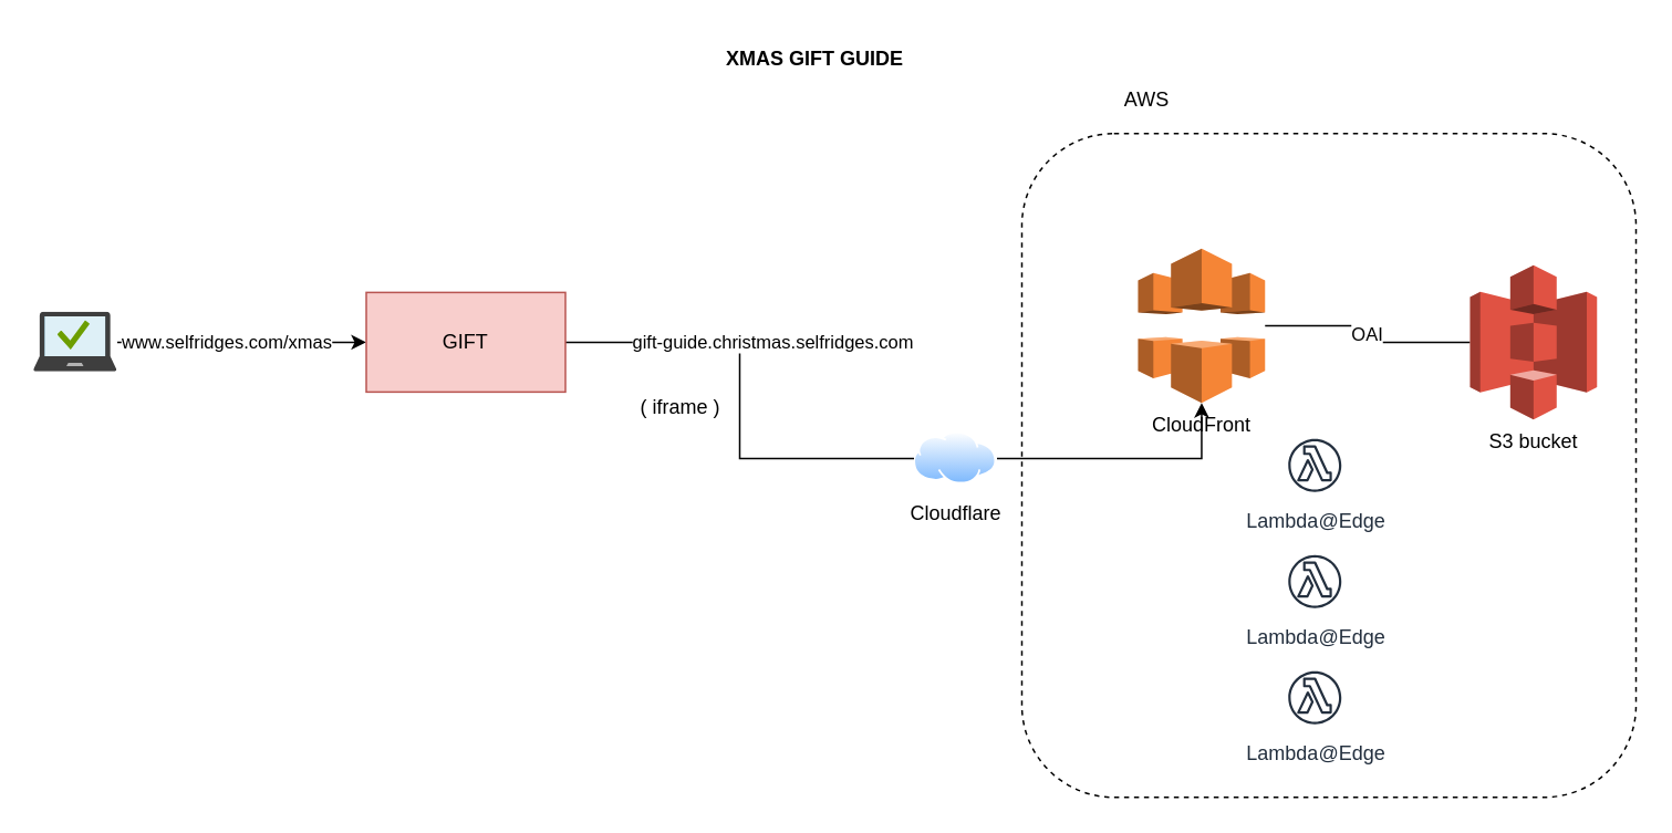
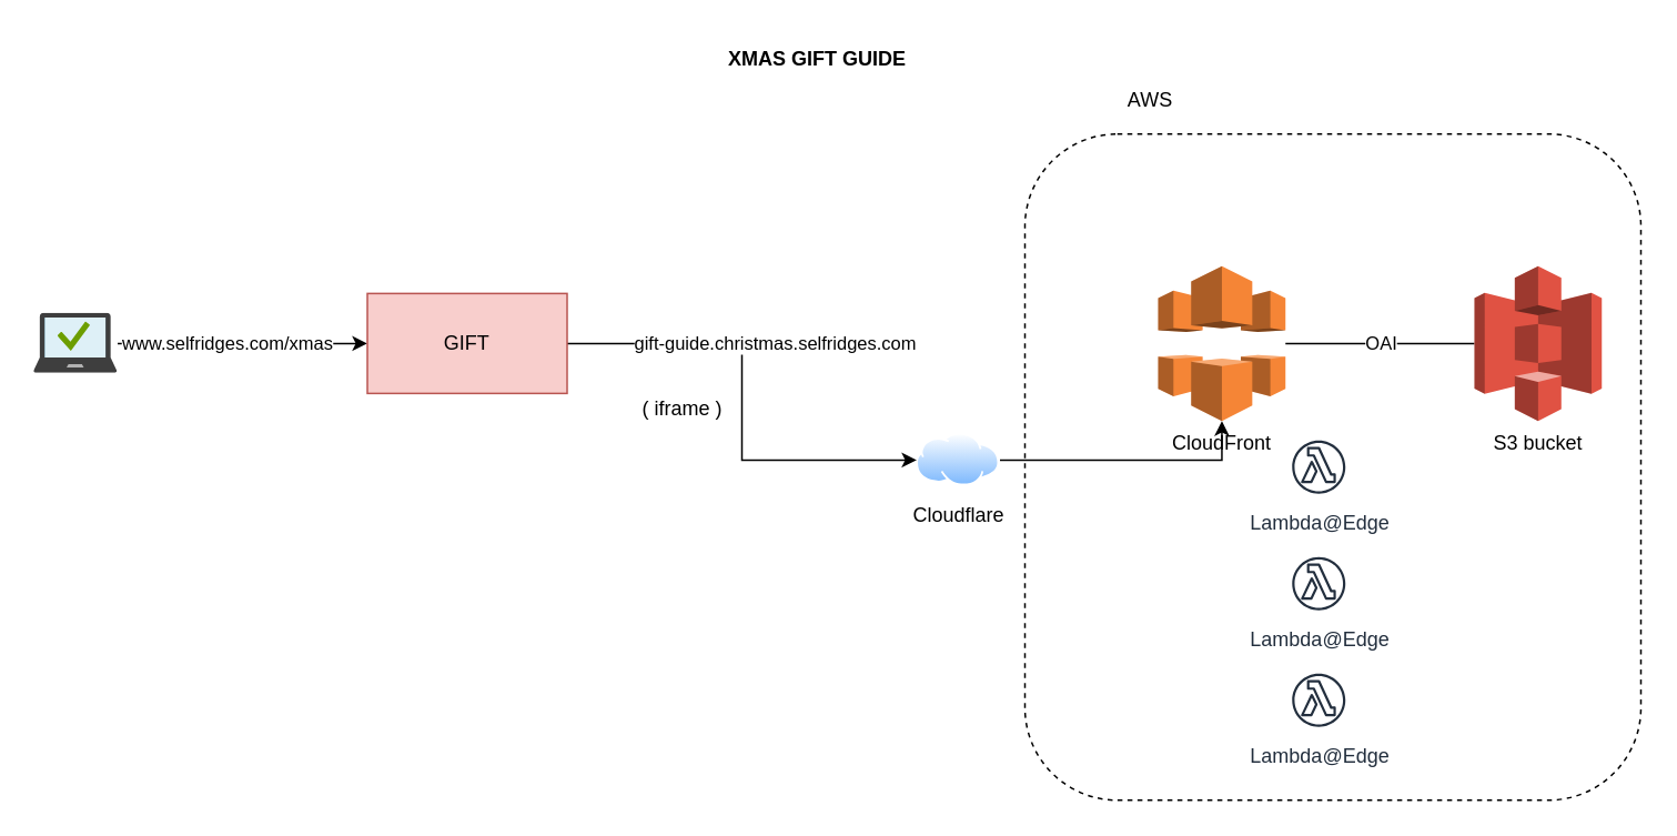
  <mxCell id="0" />
  <mxCell id="1" parent="0" />
  <mxCell id="2" value="" style="rounded=1;whiteSpace=wrap;html=1;fillColor=none;dashed=1;" vertex="1" parent="1"><mxGeometry x="615" y="80" width="370" height="400" as="geometry" /></mxCell>
  <mxCell id="3" value="&lt;b&gt;XMAS GIFT GUIDE&lt;/b&gt;" style="text;html=1;align=center;verticalAlign=middle;resizable=0;points=[];autosize=1;strokeColor=none;fillColor=none;" vertex="1" parent="1"><mxGeometry x="425" y="20" width="130" height="30" as="geometry" /></mxCell>
  <mxCell id="4" style="edgeStyle=orthogonalEdgeStyle;rounded=0;orthogonalLoop=1;jettySize=auto;html=1;entryX=0;entryY=0.5;entryDx=0;entryDy=0;" edge="1" parent="1" source="6" target="16"><mxGeometry relative="1" as="geometry"><mxPoint x="275.445" y="206.5" as="targetPoint" /></mxGeometry></mxCell>
  <mxCell id="5" value="www.selfridges.com/xmas" style="edgeLabel;html=1;align=center;verticalAlign=middle;resizable=0;points=[];" vertex="1" connectable="0" parent="4"><mxGeometry x="-0.502" relative="1" as="geometry"><mxPoint x="28" as="offset" /></mxGeometry></mxCell>
  <mxCell id="6" value="" style="sketch=0;aspect=fixed;html=1;points=[];align=center;image;fontSize=12;image=img/lib/mscae/Managed_Desktop.svg;" vertex="1" parent="1"><mxGeometry x="20" y="187.75" width="50" height="36" as="geometry" /></mxCell>
  <mxCell id="7" value="AWS" style="text;html=1;align=center;verticalAlign=middle;resizable=0;points=[];autosize=1;strokeColor=none;fillColor=none;" vertex="1" parent="1"><mxGeometry x="670" y="50" width="40" height="20" as="geometry" /></mxCell>
  <mxCell id="8" style="edgeStyle=orthogonalEdgeStyle;rounded=0;orthogonalLoop=1;jettySize=auto;html=1;" edge="1" parent="1" source="9" target="11"><mxGeometry relative="1" as="geometry" /></mxCell>
  <mxCell id="9" value="Cloudflare" style="aspect=fixed;perimeter=ellipsePerimeter;html=1;align=center;shadow=0;dashed=0;spacingTop=3;image;image=img/lib/active_directory/internet_cloud.svg;" vertex="1" parent="1"><mxGeometry x="550" y="260" width="50" height="31.5" as="geometry" /></mxCell>
  <mxCell id="10" value="OAI" style="edgeStyle=orthogonalEdgeStyle;rounded=0;orthogonalLoop=1;jettySize=auto;html=1;entryX=0;entryY=0.5;entryDx=0;entryDy=0;entryPerimeter=0;endArrow=none;" edge="1" parent="1" source="11" target="13"><mxGeometry relative="1" as="geometry" /></mxCell>
- <mxCell id="11" value="CloudFront" style="outlineConnect=0;dashed=0;verticalLabelPosition=bottom;verticalAlign=top;align=center;html=1;shape=mxgraph.aws3.cloudfront;fillColor=#F58536;gradientColor=none;" vertex="1" parent="1"><mxGeometry x="685" y="149.25" width="76.5" height="93" as="geometry" /></mxCell>
+ <mxCell id="11" value="CloudFront" style="outlineConnect=0;dashed=0;verticalLabelPosition=bottom;verticalAlign=top;align=center;html=1;shape=mxgraph.aws3.cloudfront;fillColor=#F58536;gradientColor=none;" vertex="1" parent="1"><mxGeometry x="695" y="159.25" width="76.5" height="93" as="geometry" /></mxCell>
  <mxCell id="12" value="" style="edgeStyle=orthogonalEdgeStyle;rounded=0;orthogonalLoop=1;jettySize=auto;html=1;endArrow=none;" edge="1" parent="1"><mxGeometry relative="1" as="geometry"><mxPoint x="325.5" y="206.6" as="sourcePoint" /><mxPoint x="326" y="206" as="targetPoint" /></mxGeometry></mxCell>
  <mxCell id="13" value="S3 bucket" style="outlineConnect=0;dashed=0;verticalLabelPosition=bottom;verticalAlign=top;align=center;html=1;shape=mxgraph.aws3.s3;fillColor=#E05243;gradientColor=none;" vertex="1" parent="1"><mxGeometry x="885" y="159.25" width="76.5" height="93" as="geometry" /></mxCell>
- <mxCell id="14" style="edgeStyle=orthogonalEdgeStyle;rounded=0;orthogonalLoop=1;jettySize=auto;html=1;entryX=0;entryY=0.5;entryDx=0;entryDy=0;endArrow=none;" edge="1" parent="1" source="16" target="9"><mxGeometry relative="1" as="geometry" /></mxCell>
+ <mxCell id="14" style="edgeStyle=orthogonalEdgeStyle;rounded=0;orthogonalLoop=1;jettySize=auto;html=1;entryX=0;entryY=0.5;entryDx=0;entryDy=0;" edge="1" parent="1" source="16" target="9"><mxGeometry relative="1" as="geometry" /></mxCell>
  <mxCell id="15" value="gift-guide.christmas.selfridges.com" style="edgeLabel;html=1;align=center;verticalAlign=middle;resizable=0;points=[];" vertex="1" connectable="0" parent="14"><mxGeometry x="-0.309" y="-1" relative="1" as="geometry"><mxPoint x="27" y="-1" as="offset" /></mxGeometry></mxCell>
  <mxCell id="16" value="GIFT" style="rounded=0;whiteSpace=wrap;html=1;fillColor=#f8cecc;strokeColor=#b85450;" vertex="1" parent="1"><mxGeometry x="220" y="175.75" width="120" height="60" as="geometry" /></mxCell>
  <mxCell id="17" value="Lambda@Edge" style="sketch=0;outlineConnect=0;fontColor=#232F3E;gradientColor=none;strokeColor=#232F3E;fillColor=#ffffff;dashed=0;verticalLabelPosition=bottom;verticalAlign=top;align=center;html=1;fontSize=12;fontStyle=0;aspect=fixed;shape=mxgraph.aws4.resourceIcon;resIcon=mxgraph.aws4.lambda_function;" vertex="1" parent="1"><mxGeometry x="771.5" y="260" width="40" height="40" as="geometry" /></mxCell>
  <mxCell id="18" value="Lambda@Edge" style="sketch=0;outlineConnect=0;fontColor=#232F3E;gradientColor=none;strokeColor=#232F3E;fillColor=#ffffff;dashed=0;verticalLabelPosition=bottom;verticalAlign=top;align=center;html=1;fontSize=12;fontStyle=0;aspect=fixed;shape=mxgraph.aws4.resourceIcon;resIcon=mxgraph.aws4.lambda_function;" vertex="1" parent="1"><mxGeometry x="771.5" y="330" width="40" height="40" as="geometry" /></mxCell>
  <mxCell id="19" value="Lambda@Edge" style="sketch=0;outlineConnect=0;fontColor=#232F3E;gradientColor=none;strokeColor=#232F3E;fillColor=#ffffff;dashed=0;verticalLabelPosition=bottom;verticalAlign=top;align=center;html=1;fontSize=12;fontStyle=0;aspect=fixed;shape=mxgraph.aws4.resourceIcon;resIcon=mxgraph.aws4.lambda_function;" vertex="1" parent="1"><mxGeometry x="771.5" y="400" width="40" height="40" as="geometry" /></mxCell>
  <mxCell id="20" value="( iframe )" style="text;html=1;align=center;verticalAlign=middle;resizable=0;points=[];autosize=1;strokeColor=none;fillColor=none;" vertex="1" parent="1"><mxGeometry x="379" y="235" width="60" height="20" as="geometry" /></mxCell>
